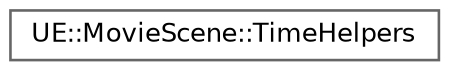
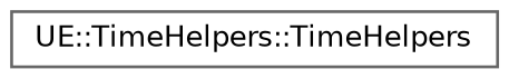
  digraph {
    rankdir=LR
-   n1 [color=grey40 fillcolor=white fontname=Helvetica fontsize=10 height=0.2 label="UE::MovieScene::TimeHelpers" shape=box style=filled width=0.4]
+   n1 [color=grey40 fillcolor=white fontname=Helvetica fontsize=10 height=0.2 label="UE::TimeHelpers::TimeHelpers" shape=box style=filled width=0.4]
  }
